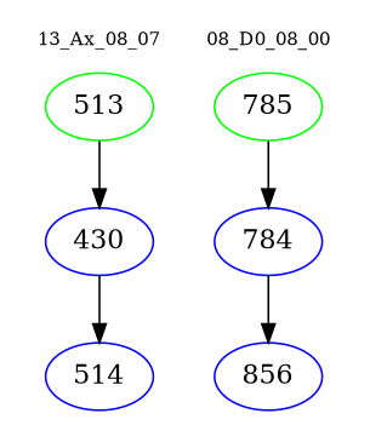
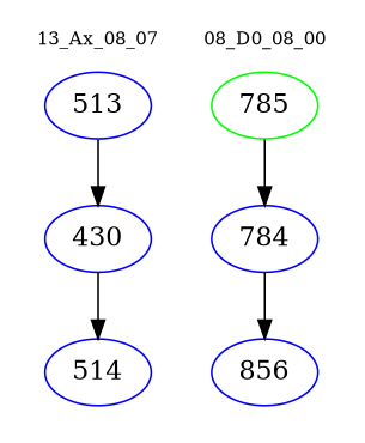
  digraph {
    node [color=blue]
    edge [color=black]
-   n1 [color=green label=513]
+   n1 [label=513]
    n2 [label=430]
    n3 [label=514]
    n4 [color=green label=785]
    n5 [label=784]
    n6 [label=856]
    subgraph cluster_1 {
      color=white
      fontsize=10
      label="13_Ax_08_07"
      n1
      n2
      n3
    }
    subgraph cluster_2 {
      color=white
      fontsize=10
      label="08_D0_08_00"
      n4
      n5
      n6
    }
    n1 -> n2
    n2 -> n3
    n4 -> n5
    n5 -> n6
  }
